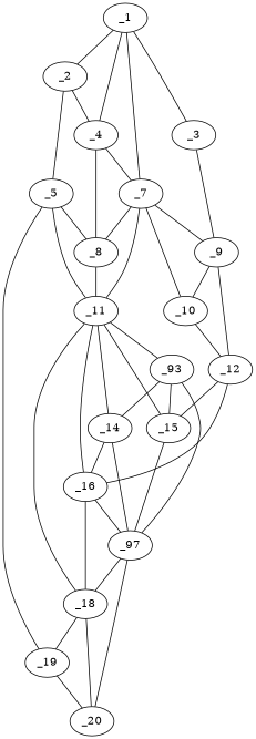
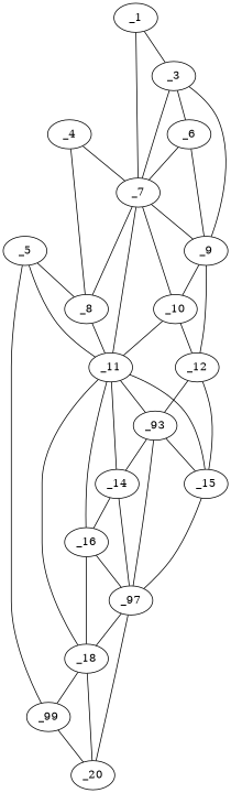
  graph {
    node [y=26]
    edge [valence=2]
    _1 [x=29 y=32]
-   _2 [x=33 y=58]
    _3 [x=36]
    _4 [x=45 y=51]
    _7 [x=51 y=36]
    _5 [x=46 y=56]
+   _6 [x=48 y=28]
    _9 [x=57 y=25]
    _8 [x=54 y=42]
    _11 [x=67 y=41]
    _10 [x=63]
-   _19 [x=114 y=89]
+   _19 [x=114 y=89 label=_99]
    _20 [x=116 y=84]
    _12 [x=72 y=25]
    _18 [x=93 y=57]
    n16 [label=_93 x=78 y=31]
    _14 [x=79 y=39]
    _16 [x=90 y=47]
    _15 [x=85]
    n20 [label=_97 x=91 y=31]
-   _1 -- _2
    _1 -- _3
-   _1 -- _4
    _1 -- _7
-   _2 -- _4 [valence=1]
-   _2 -- _5 [valence=1]
+   _3 -- _7
+   _3 -- _6
    _3 -- _9 [valence=1]
    _4 -- _7
    _4 -- _8
    _7 -- _9
    _7 -- _8 [valence=1]
    _7 -- _11
    _7 -- _10
    _5 -- _8 [valence=1]
    _5 -- _11
    _5 -- _19
+   _6 -- _7 [valence=1]
+   _6 -- _9
    _9 -- _10 [valence=1]
    _9 -- _12 [valence=1]
    _8 -- _11
    _11 -- _18
    _11 -- n16
    _11 -- _14
    _11 -- _16
    _11 -- _15
+   _10 -- _11 [valence=1]
    _10 -- _12
    _19 -- _20 [valence=1]
-   _12 -- _16
+   _12 -- n16
    _12 -- _15 [valence=1]
    _18 -- _19
    _18 -- _20 [valence=1]
    n16 -- _14
    n16 -- _15 [valence=1]
    n16 -- n20
    _14 -- _16
    _14 -- n20
    _16 -- _18
    _16 -- n20
    _15 -- n20 [valence=1]
    n20 -- _20 [valence=1]
    n20 -- _18 [valence=1]
  }
